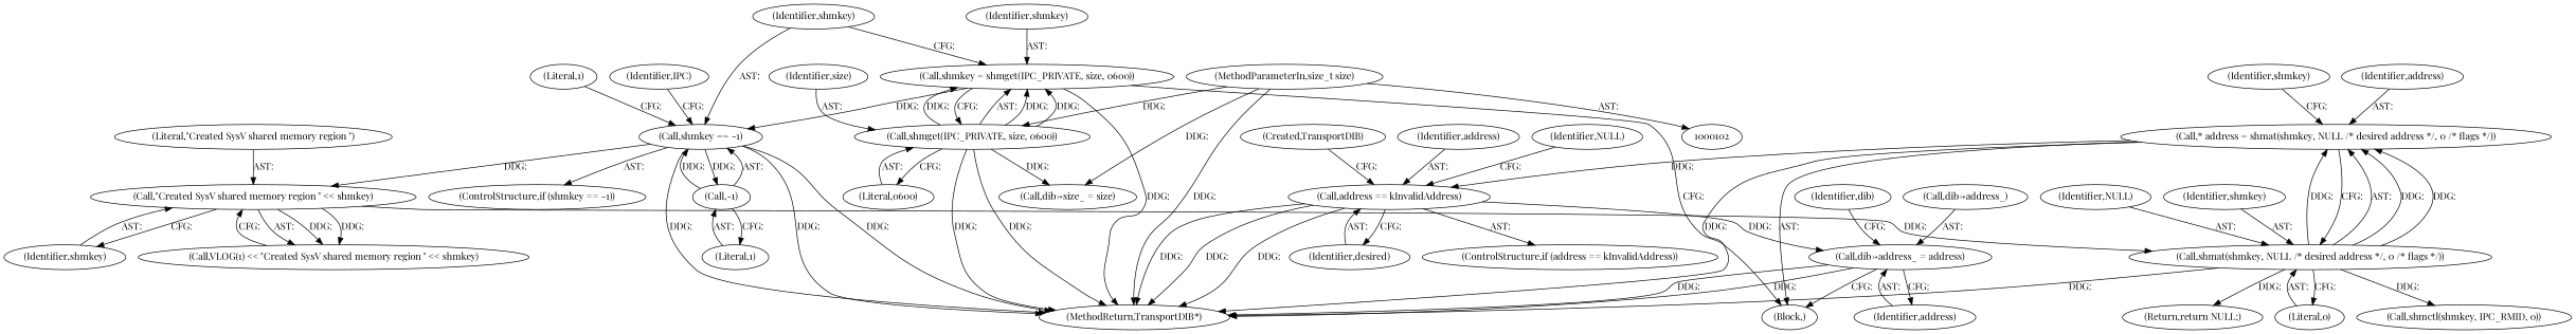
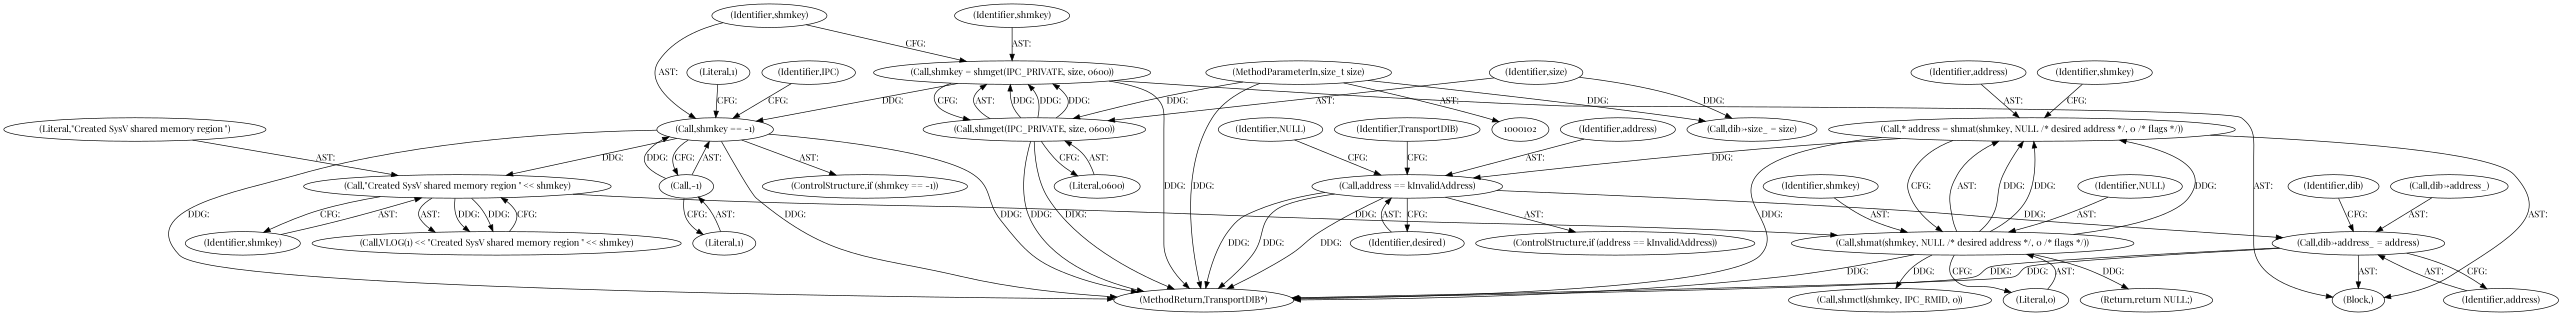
  digraph {
    fontname="Playfair Display"
    node [fontname="Playfair Display"]
    edge [fontname="Playfair Display"]
    n1 [label="(Call,address == kInvalidAddress)"]
    n2 [label="(Call,dib->address_ = address)"]
    n3 [label="(Identifier,desired)"]
    n4 [label="(ControlStructure,if (address == kInvalidAddress))"]
    n5 [label="(MethodReturn,TransportDIB*)"]
    n6 [label="(Block,)"]
    n7 [label="(Identifier,address)"]
    n8 [label="(Call,* address = shmat(shmkey, NULL /* desired address */, 0 /* flags */))"]
    n9 [label="(Call,shmat(shmkey, NULL /* desired address */, 0 /* flags */))"]
    n10 [label="(Literal,0)"]
    n11 [label="(Return,return NULL;)"]
    n12 [label="(Call,shmctl(shmkey, IPC_RMID, 0))"]
    n13 [label="(Call,\"Created SysV shared memory region \" << shmkey)"]
    n14 [label="(Identifier,shmkey)"]
    n15 [label="(Call,VLOG(1) << \"Created SysV shared memory region \" << shmkey)"]
    n16 [label="(Call,shmkey == -1)"]
    n17 [label="(Call,-1)"]
    n18 [label="(ControlStructure,if (shmkey == -1))"]
    n19 [label="(Literal,1)"]
    n20 [label="(Call,shmkey = shmget(IPC_PRIVATE, size, 0600))"]
    n21 [label="(Call,shmget(IPC_PRIVATE, size, 0600))"]
    n22 [label="(Call,dib->size_ = size)"]
    n23 [label="(Literal,0600)"]
    n24 [label="(MethodParameterIn,size_t size)"]
    1000102
    n26 [label="(Identifier,address)"]
    n27 [label="(Identifier,size)"]
    n28 [label="(Identifier,shmkey)"]
    n29 [label="(Identifier,NULL)"]
    n30 [label="(Literal,\"Created SysV shared memory region \")"]
    n31 [label="(Identifier,shmkey)"]
    n32 [label="(Identifier,dib)"]
    n33 [label="(Identifier,NULL)"]
    n34 [label="(Literal,1)"]
    n35 [label="(Call,dib->address_)"]
-   n36 [label="(Created,TransportDIB)"]
+   n36 [label="(Identifier,TransportDIB)"]
    n37 [label="(Identifier,shmkey)"]
    n38 [label="(Identifier,shmkey)"]
    n39 [label="(Identifier,address)"]
    n40 [label="(Identifier,IPC)"]
    n1 -> n2 [label="DDG: "]
    n1 -> n3 [label="CFG: "]
    n1 -> n4 [label="AST: "]
    n1 -> n5 [label="DDG: "]
    n1 -> n5 [label="DDG: "]
    n1 -> n5 [label="DDG: "]
    n2 -> n5 [label="DDG: "]
    n2 -> n5 [label="DDG: "]
-   n2 -> n6 [label="CFG: "]
+   n2 -> n6 [label="AST: "]
    n2 -> n7 [label="CFG: "]
    n3 -> n1 [label="AST: "]
    n7 -> n2 [label="AST: "]
    n8 -> n1 [label="DDG: "]
    n8 -> n5 [label="DDG: "]
    n8 -> n6 [label="AST: "]
    n8 -> n9 [label="CFG: "]
    n9 -> n5 [label="DDG: "]
    n9 -> n8 [label="AST: "]
    n9 -> n8 [label="DDG: "]
    n9 -> n8 [label="DDG: "]
    n9 -> n8 [label="DDG: "]
    n9 -> n10 [label="CFG: "]
    n9 -> n11 [label="DDG: "]
    n9 -> n12 [label="DDG: "]
    n10 -> n9 [label="AST: "]
    n13 -> n9 [label="DDG: "]
    n13 -> n14 [label="CFG: "]
    n13 -> n15 [label="AST: "]
    n13 -> n15 [label="DDG: "]
    n13 -> n15 [label="DDG: "]
    n14 -> n13 [label="AST: "]
    n15 -> n13 [label="CFG: "]
    n16 -> n5 [label="DDG: "]
    n16 -> n5 [label="DDG: "]
    n16 -> n5 [label="DDG: "]
    n16 -> n13 [label="DDG: "]
-   n16 -> n17 [label="DDG: "]
+   n16 -> n17 [label="CFG: "]
    n16 -> n18 [label="AST: "]
    n17 -> n16 [label="AST: "]
    n17 -> n16 [label="DDG: "]
    n17 -> n19 [label="CFG: "]
    n19 -> n17 [label="AST: "]
    n20 -> n5 [label="DDG: "]
-   n20 -> n6 [label="CFG: "]
+   n20 -> n6 [label="AST: "]
    n20 -> n16 [label="DDG: "]
    n20 -> n21 [label="CFG: "]
    n21 -> n5 [label="DDG: "]
    n21 -> n5 [label="DDG: "]
    n21 -> n20 [label="AST: "]
    n21 -> n20 [label="DDG: "]
    n21 -> n20 [label="DDG: "]
    n21 -> n20 [label="DDG: "]
-   n21 -> n22 [label="DDG: "]
+   n27 -> n22 [label="DDG: "]
    n21 -> n23 [label="CFG: "]
    n23 -> n21 [label="AST: "]
    n24 -> n5 [label="DDG: "]
    n24 -> n21 [label="DDG: "]
    n24 -> n22 [label="DDG: "]
    n24 -> 1000102 [label="AST: "]
    n26 -> n8 [label="AST: "]
    n27 -> n21 [label="AST: "]
    n28 -> n9 [label="AST: "]
    n29 -> n9 [label="AST: "]
    n30 -> n13 [label="AST: "]
    n31 -> n20 [label="AST: "]
    n32 -> n2 [label="CFG: "]
    n33 -> n1 [label="CFG: "]
    n34 -> n16 [label="CFG: "]
    n35 -> n2 [label="AST: "]
    n36 -> n1 [label="CFG: "]
    n37 -> n16 [label="AST: "]
    n37 -> n20 [label="CFG: "]
    n38 -> n8 [label="CFG: "]
    n39 -> n1 [label="AST: "]
    n40 -> n16 [label="CFG: "]
  }
